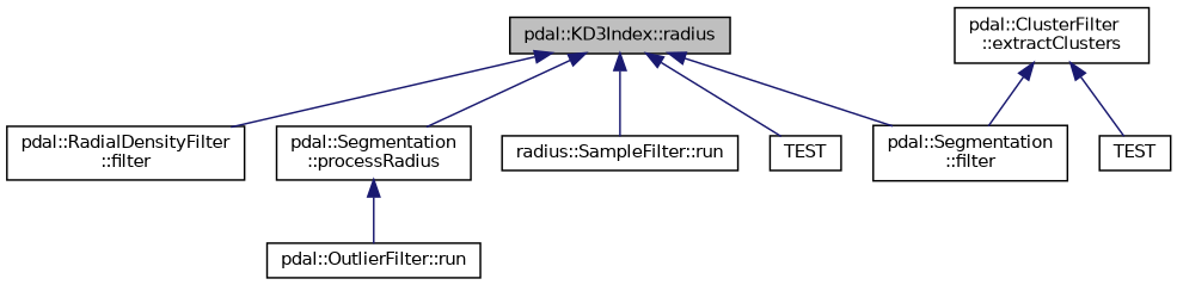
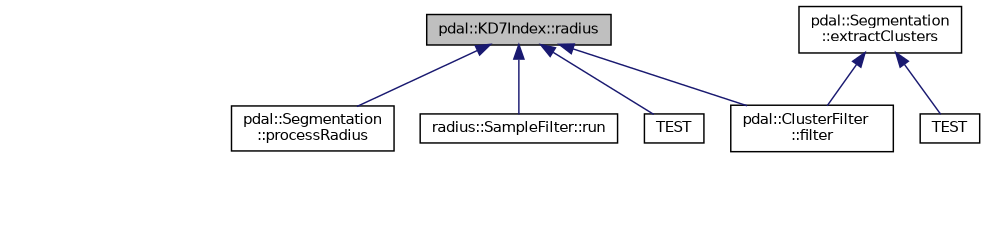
  digraph {
    rankdir=TB
    node [color=black fillcolor=white fontname=Helvetica fontsize=10 shape=record style=filled]
    edge [color=midnightblue dir=back fontname=Helvetica fontsize=10 labelfontname=Helvetica labelfontsize=10 style=solid]
-   n1 [fillcolor=grey75 fontcolor=black height=0.2 label="pdal::KD3Index::radius" width=0.4]
-   n2 [height=0.2 label="pdal::RadialDensityFilter\l::filter" width=0.4]
+   n1 [fillcolor=grey75 fontcolor=black height=0.2 label="pdal::KD7Index::radius" width=0.4]
    n3 [height=0.2 label="pdal::Segmentation\l::processRadius" width=0.4]
    n4 [height=0.2 label="radius::SampleFilter::run" width=0.4]
    n5 [height=0.2 label=TEST width=0.4]
-   n6 [height=0.2 label="pdal::Segmentation\l::filter" width=0.4]
-   n7 [height=0.2 label="pdal::ClusterFilter\l::extractClusters" width=0.4]
+   n6 [height=0.2 label="pdal::ClusterFilter\l::filter" width=0.4]
+   n7 [height=0.2 label="pdal::Segmentation\l::extractClusters" width=0.4]
    n8 [height=0.2 label=TEST width=0.4]
-   n9 [height=0.2 label="pdal::OutlierFilter::run" width=0.4]
-   n1 -> n2
    n1 -> n3
    n1 -> n4
    n1 -> n5
    n1 -> n6
-   n3 -> n9
    n7 -> n6
    n7 -> n8
  }
